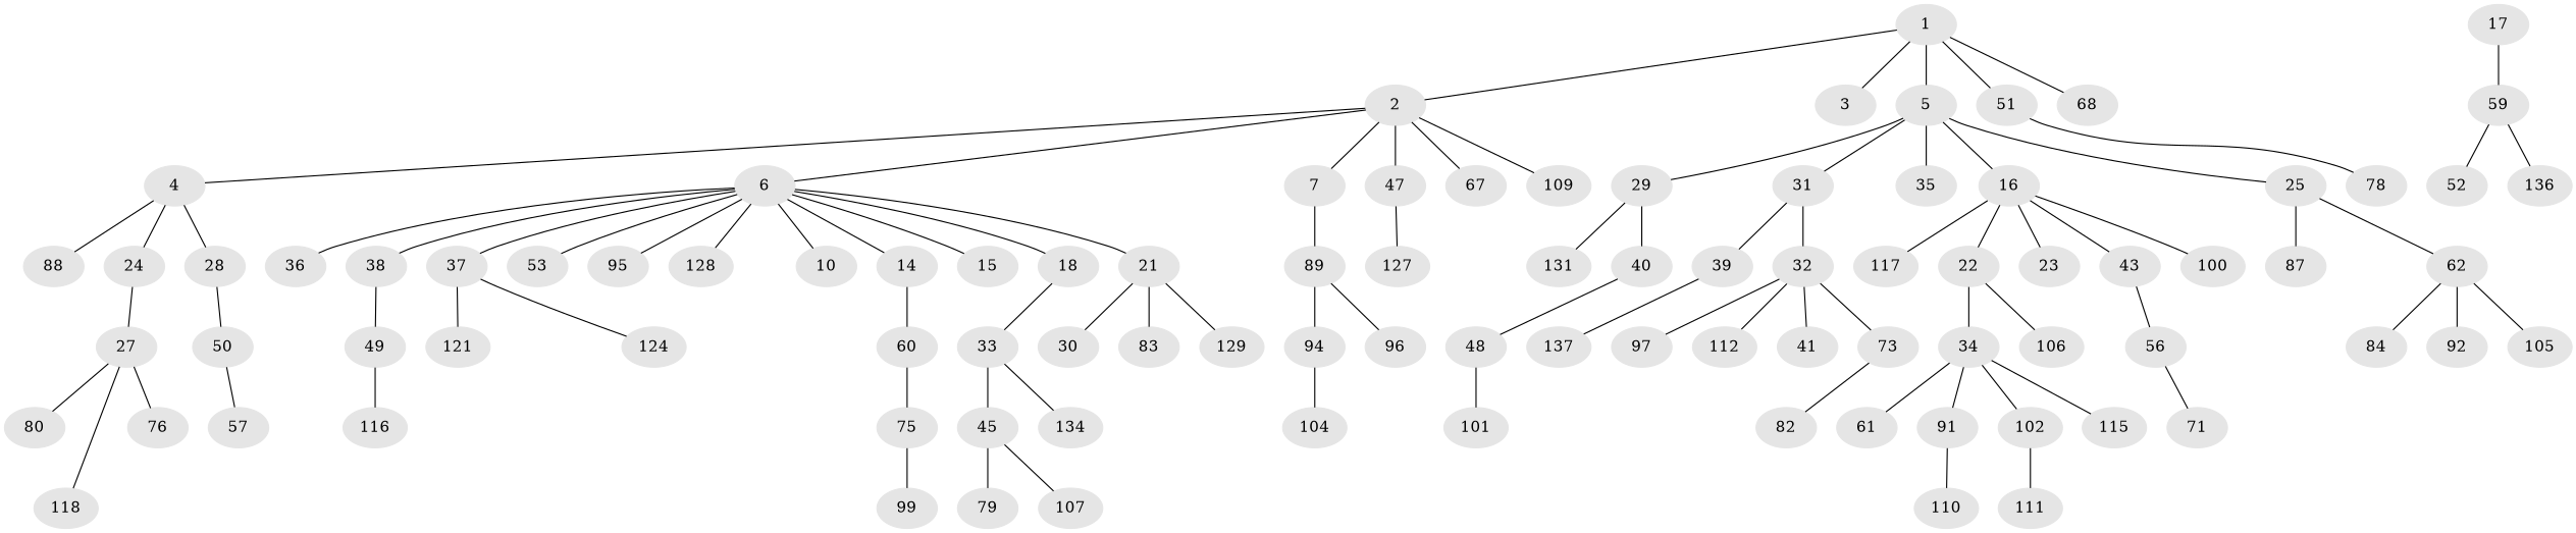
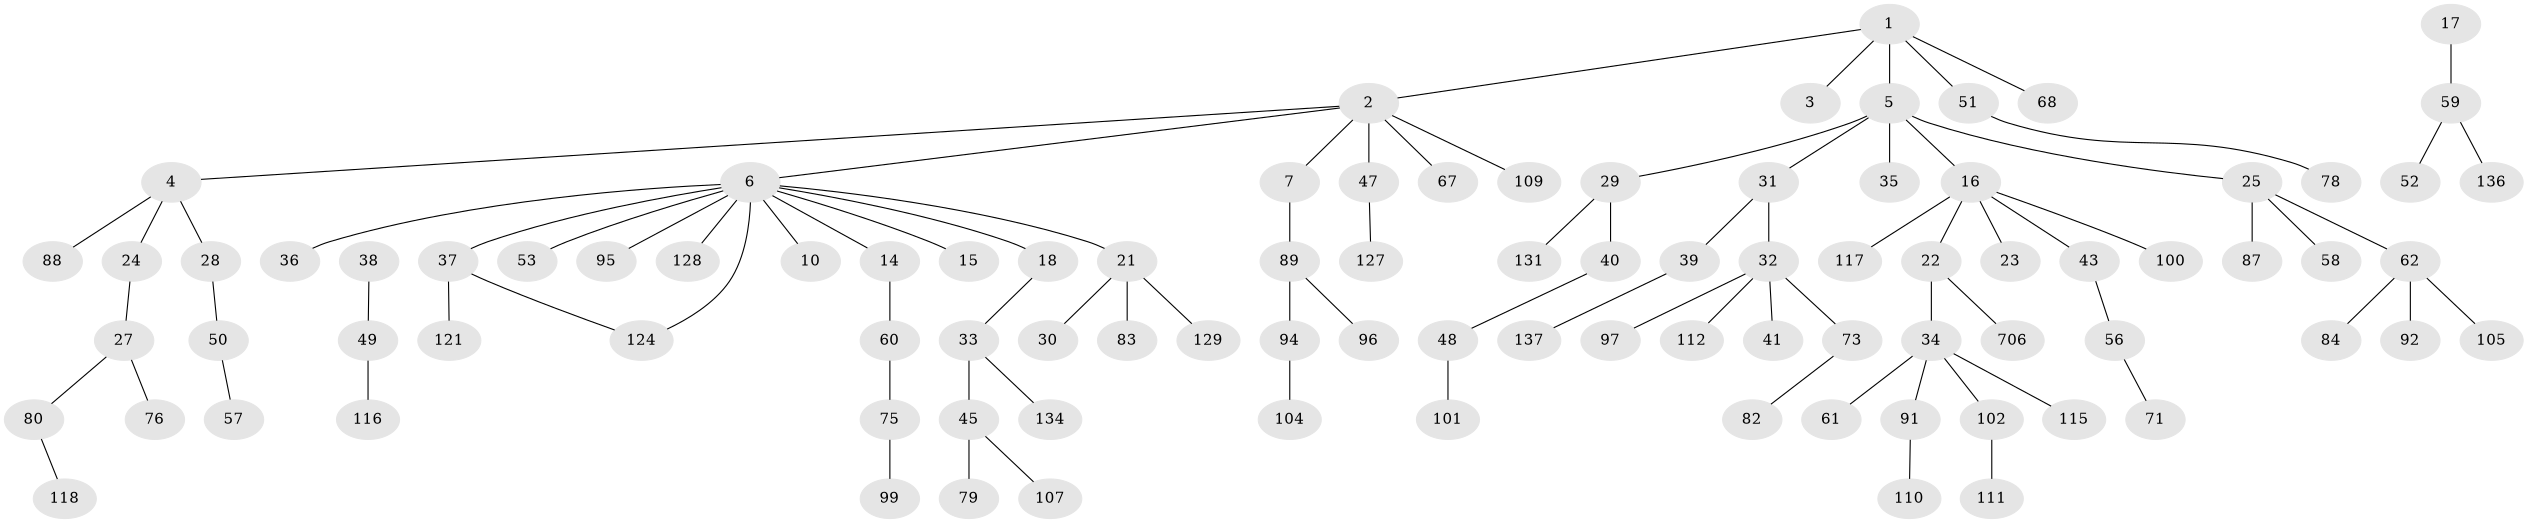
  graph {
    node [color=gray90 style=filled]
    1 [super="+19"]
    2 [super="+12"]
    3
    5 [super="+11"]
    51 [super="+103"]
    68
    4 [super="+9"]
    6 [super="+8"]
    7
    47
    67 [super="+86"]
    109
    16 [super="+130"]
    25 [super="+69"]
    29 [super="+63"]
    31
    35
    78
    24 [super="+26"]
    28
    88
    10
    14
    15
    18
    21 [super="+70"]
    36
    37 [super="+52"]
    38 [super="+65"]
    53 [super="+85"]
    95
    128
    89 [super="+125"]
    127
    27 [super="+120"]
    50 [super="+54"]
    22
    23
    43 [super="+55"]
    100
    117
+   58
    62 [super="+90"]
    87
    40 [super="+46"]
    131
    32 [super="+77"]
    39 [super="+66"]
    60 [super="+98"]
    33 [super="+113"]
    30
    83
    129
    121 [super="+135"]
    124
    49
    94 [super="+108"]
    96
    59 [super="+64"]
    17
    75
    34 [super="+42"]
-   106 [super="+133"]
+   106 [super="+133" label=706]
    56
    n65 [label=52]
    136
    45 [super="+74"]
    134
    61 [super="+81"]
    91 [super="+132"]
    102 [super="+138"]
    115
    76
    80
    118
    84
    92
    105
    57
    48
    41 [super="+44"]
    73
    97
    112
    137
    82
    79 [super="+123"]
    107
    110 [super="+126"]
    111
    116
    101
    71 [super="+114"]
    99
    104 [super="+119"]
    1 -- 2
    1 -- 3
    1 -- 5
    1 -- 51
    1 -- 68
    2 -- 4
    2 -- 6
    2 -- 7
    2 -- 47
    2 -- 67
    2 -- 109
    5 -- 16
    5 -- 25
    5 -- 29
    5 -- 31
    5 -- 35
    51 -- 78
    4 -- 24
    4 -- 28
    4 -- 88
    6 -- 10
    6 -- 14
    6 -- 15
    6 -- 18
    6 -- 21
    6 -- 36
    6 -- 37
-   6 -- 38
+   6 -- 124
    6 -- 53
    6 -- 95
    6 -- 128
    7 -- 89
    47 -- 127
    16 -- 22
    16 -- 23
    16 -- 43
    16 -- 100
    16 -- 117
+   25 -- 58
    25 -- 62
    25 -- 87
    29 -- 40
    29 -- 131
    31 -- 32
    31 -- 39
    24 -- 27
    28 -- 50
    14 -- 60
    18 -- 33
    21 -- 30
    21 -- 83
    21 -- 129
    37 -- 121
    37 -- 124
    38 -- 49
    89 -- 94
    89 -- 96
    27 -- 76
    27 -- 80
-   27 -- 118
+   80 -- 118
    50 -- 57
    22 -- 34
    22 -- 106
    43 -- 56
    62 -- 84
    62 -- 92
    62 -- 105
    40 -- 48
    32 -- 41
    32 -- 73
    32 -- 97
    32 -- 112
    39 -- 137
    60 -- 75
    33 -- 45
    33 -- 134
    49 -- 116
    94 -- 104
    59 -- n65
    59 -- 136
    17 -- 59
    75 -- 99
    34 -- 61
    34 -- 91
    34 -- 102
    34 -- 115
    56 -- 71
    45 -- 79
    45 -- 107
    91 -- 110
    102 -- 111
    48 -- 101
    73 -- 82
  }
